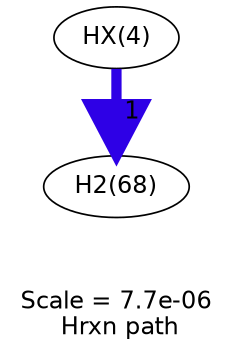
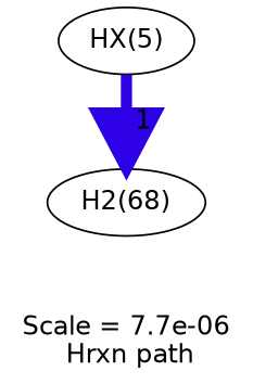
  digraph {
    fontname=Helvetica
    label="Scale = 7.7e-06\l Hrxn path"
    node [fontname=Helvetica]
-   n1 [label="HX(4)"]
+   n1 [label="HX(5)"]
    n2 [label="H2(68)"]
    n1 -> n2 [arrowsize=3 color="0.7, 1.5, 0.9" fontname=Helvetica label=" 1" style="setlinewidth(6)"]
  }
